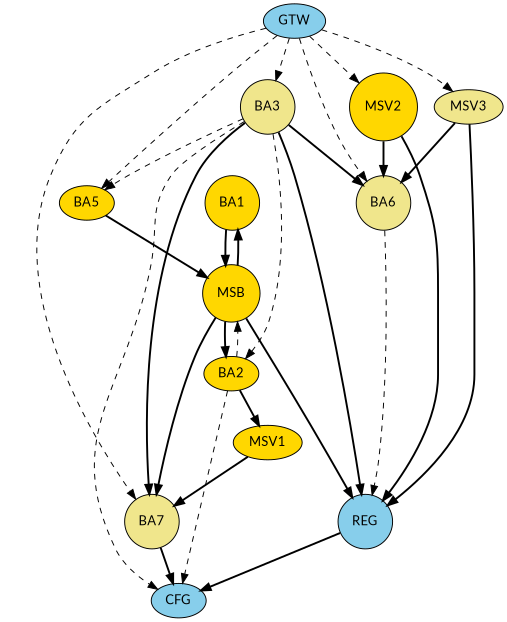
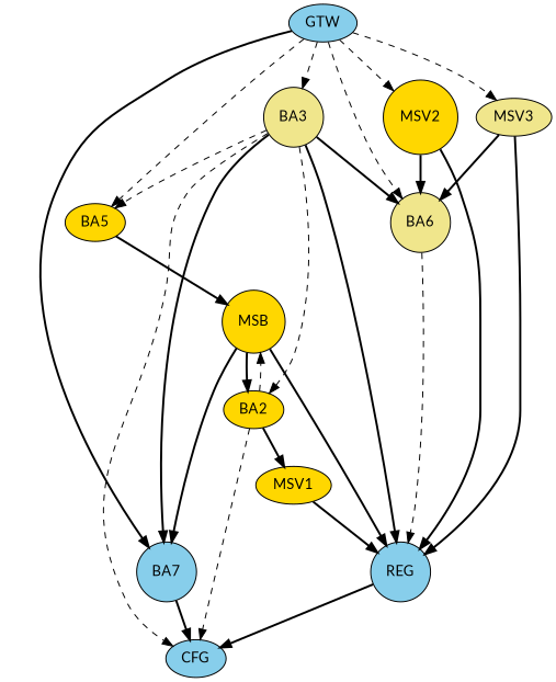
  strict digraph {
    fontname=Lato
    node [fillcolor=gold fontname=Lato shape=circle style=filled]
    edge [fontname=Lato style=bold]
-   n1 [label=BA1]
    n2 [label=MSB]
    n3 [label=BA2 shape=ellipse]
-   n4 [fillcolor=khaki label=BA7]
+   n4 [fillcolor=skyblue label=BA7]
    n5 [fillcolor=skyblue label=REG]
    n6 [fillcolor=skyblue label=CFG shape=ellipse]
    n7 [label=MSV1 shape=ellipse]
    n8 [fillcolor=khaki label=BA3]
    n9 [label=BA5 shape=ellipse]
    n10 [fillcolor=khaki label=BA6]
    n11 [fillcolor=skyblue label=GTW shape=ellipse]
    n12 [label=MSV2]
    n13 [fillcolor=khaki label=MSV3 shape=ellipse]
-   n1 -> n2
-   n2 -> n1
    n2 -> n3
    n2 -> n4
    n2 -> n5
    n3 -> n2 [style=dashed]
    n3 -> n6 [style=dashed]
    n3 -> n7
    n4 -> n6
    n5 -> n6
-   n7 -> n4
+   n7 -> n5
    n8 -> n3 [style=dashed]
    n8 -> n4
    n8 -> n5
    n8 -> n6 [style=dashed]
    n8 -> n9 [style=dashed]
    n8 -> n10
    n9 -> n2
    n10 -> n5 [style=dashed]
-   n11 -> n4 [style=dashed]
+   n11 -> n4
    n11 -> n8 [style=dashed]
    n11 -> n9 [style=dashed]
    n11 -> n10 [style=dashed]
    n11 -> n12 [style=dashed]
    n11 -> n13 [style=dashed]
    n12 -> n5
    n12 -> n10
    n13 -> n5
    n13 -> n10
  }
